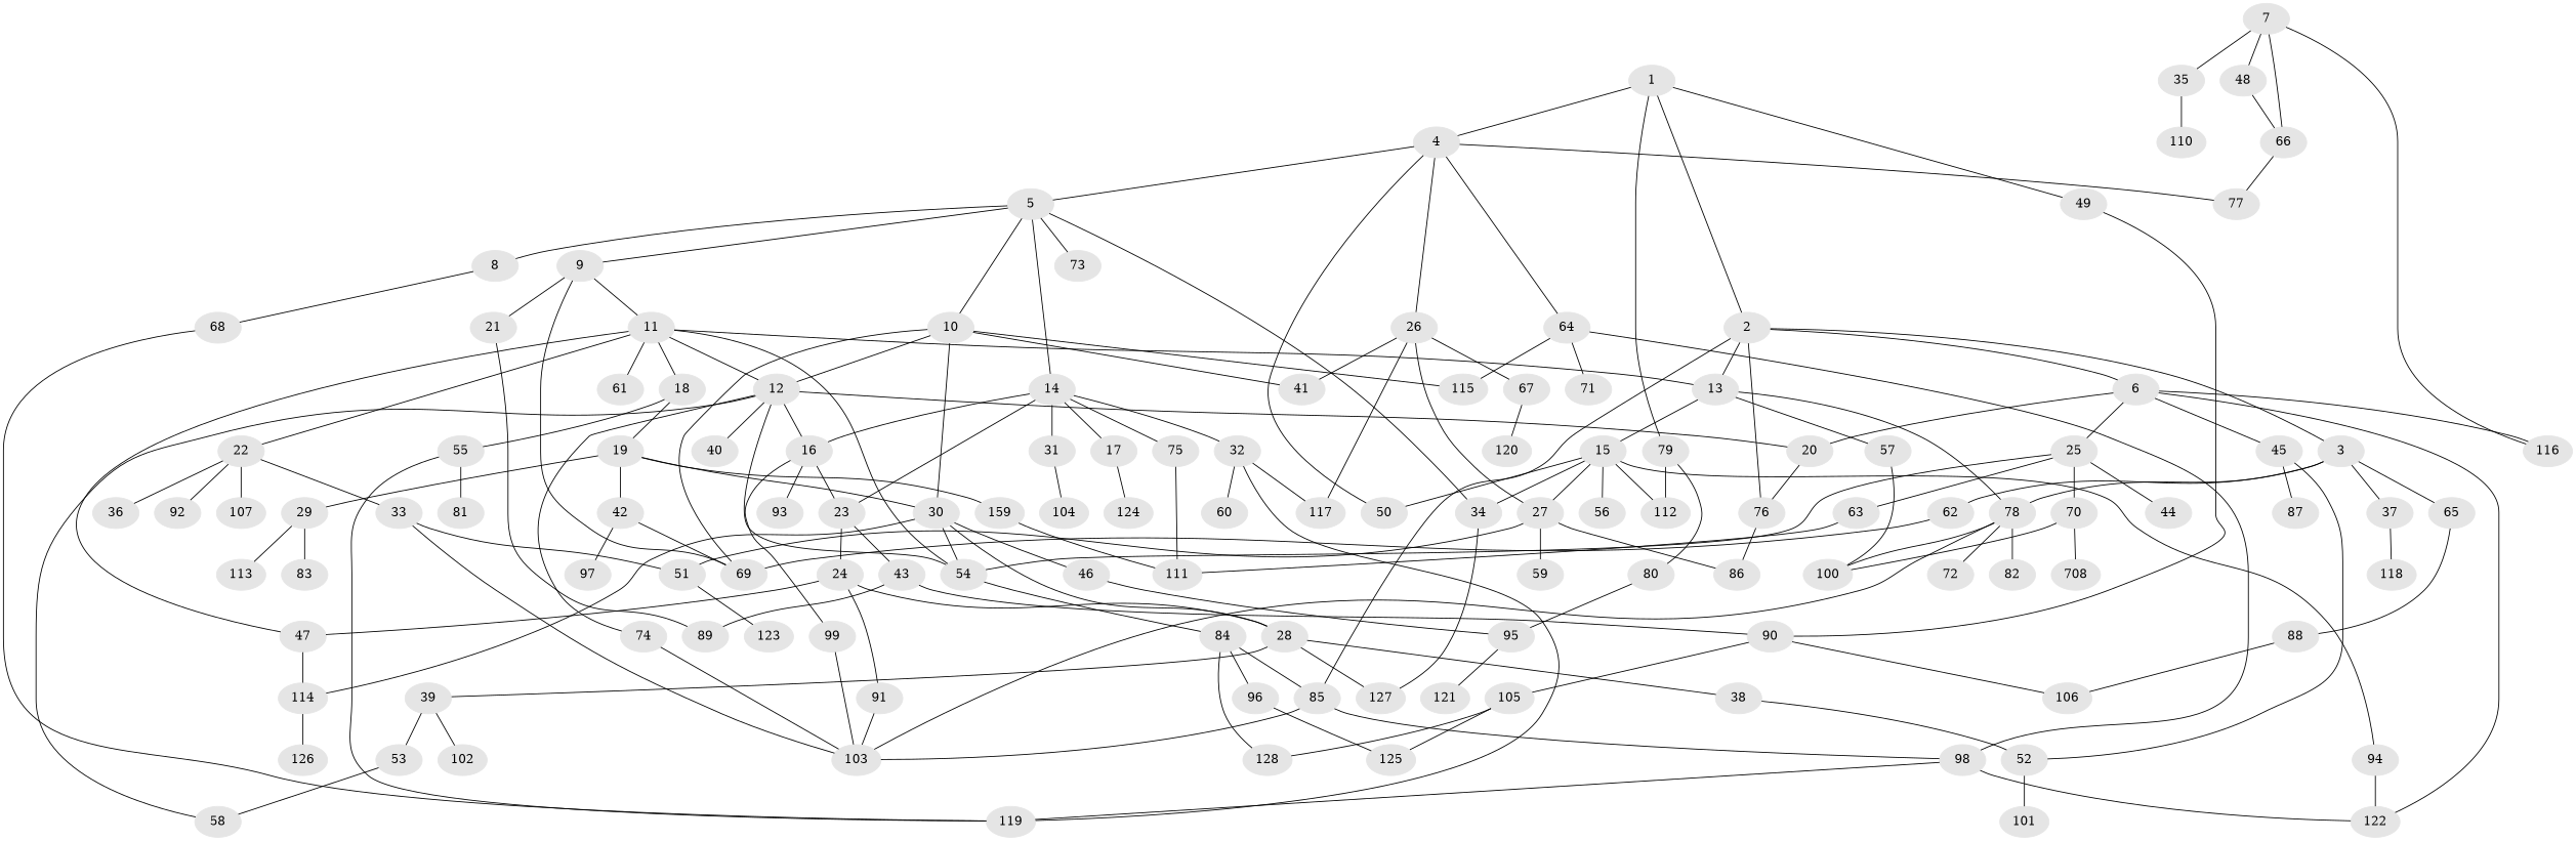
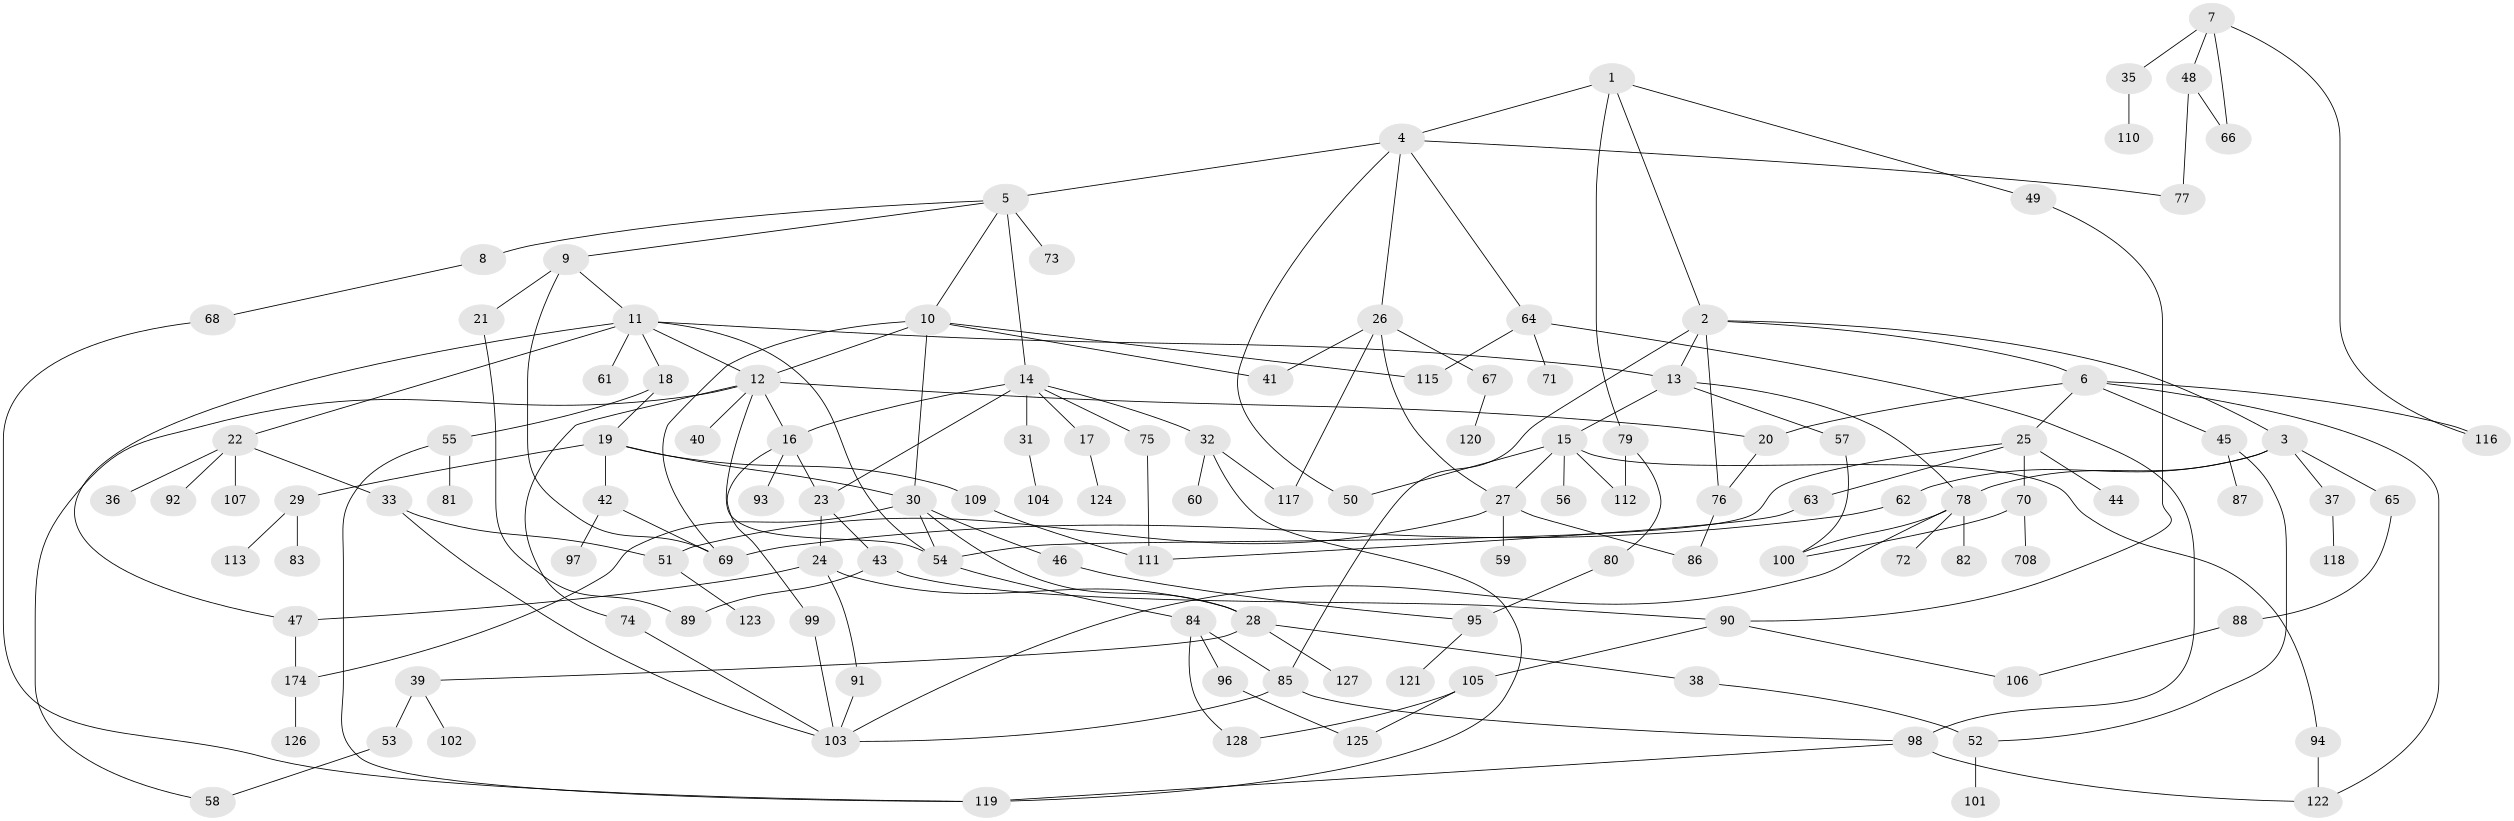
  graph {
    node [color=gray90 style=filled]
    1
    2
    4
    49
    79
    3
    6
    13
    76
    85
    5
    26
    50
    64
    77
    7
    116
    35
    48
    90
    112
    80
    37
    62
    65
    78
    20
    25
    45
    122
    15
    57
    86
    103
    98
    118
    69
    88
    72
    100
    82
    8
    9
    10
    14
-   34
    73
    41
    27
    67
    117
    115
    71
    68
    11
    21
    12
    30
    16
    17
    23
    31
    32
    75
    127
    54
    44
    63
    70
    52
    87
    110
    66
    28
    38
    39
    119
    18
    22
    47
    61
    89
    40
    58
    74
    46
-   114
+   114 [label=174]
    19
    55
    33
    36
    92
    107
    84
    93
    99
    56
    94
    124
    24
    43
    104
    60
    111
    51
    59
    29
    42
-   109 [label=159]
+   109
    81
    83
    113
    97
    91
    n115 [label=708]
    120
    123
    53
    102
    95
    126
    101
    106
    105
    121
    96
    128
    125
    1 -- 2
    1 -- 4
    1 -- 49
    1 -- 79
    2 -- 3
    2 -- 6
    2 -- 13
    2 -- 76
    2 -- 85
    4 -- 5
    4 -- 26
    4 -- 50
    4 -- 64
    4 -- 77
    49 -- 90
    79 -- 112
    79 -- 80
    3 -- 37
    3 -- 62
    3 -- 65
    3 -- 78
    6 -- 116
    6 -- 20
    6 -- 25
    6 -- 45
    6 -- 122
    13 -- 78
    13 -- 15
    13 -- 57
    76 -- 86
    85 -- 103
    85 -- 98
    5 -- 8
    5 -- 9
    5 -- 10
    5 -- 14
-   5 -- 34
    5 -- 73
    26 -- 41
    26 -- 27
    26 -- 67
    26 -- 117
    64 -- 98
    64 -- 115
    64 -- 71
    7 -- 116
    7 -- 35
    7 -- 48
    35 -- 110
    48 -- 66
    90 -- 106
    90 -- 105
    80 -- 95
    37 -- 118
    62 -- 69
    65 -- 88
    78 -- 103
    78 -- 72
    78 -- 100
    78 -- 82
    20 -- 76
    25 -- 54
    25 -- 44
    25 -- 63
    25 -- 70
    45 -- 52
    45 -- 87
    15 -- 50
    15 -- 112
-   15 -- 34
    15 -- 27
    15 -- 56
    15 -- 94
    57 -- 100
    98 -- 122
    98 -- 119
    88 -- 106
    8 -- 68
    9 -- 69
    9 -- 11
    9 -- 21
    10 -- 69
    10 -- 41
    10 -- 115
    10 -- 12
    10 -- 30
    14 -- 16
    14 -- 17
    14 -- 23
    14 -- 31
    14 -- 32
    14 -- 75
-   34 -- 127
    27 -- 86
    27 -- 51
    27 -- 59
    67 -- 120
    68 -- 119
    11 -- 13
    11 -- 12
    11 -- 54
    11 -- 18
    11 -- 22
    11 -- 47
    11 -- 61
    21 -- 89
    12 -- 20
    12 -- 16
    12 -- 54
    12 -- 40
    12 -- 58
    12 -- 74
    30 -- 54
    30 -- 28
    30 -- 46
    30 -- 114
    16 -- 23
    16 -- 93
    16 -- 99
    17 -- 124
    23 -- 24
    23 -- 43
    31 -- 104
    32 -- 117
    32 -- 119
    32 -- 60
    75 -- 111
    54 -- 84
    63 -- 111
    70 -- 100
    70 -- n115
    52 -- 101
-   66 -- 77
+   48 -- 77
    66 -- 7
    28 -- 127
    28 -- 38
    28 -- 39
    38 -- 52
    39 -- 53
    39 -- 102
    18 -- 19
    18 -- 55
    22 -- 33
    22 -- 36
    22 -- 92
    22 -- 107
    47 -- 114
    74 -- 103
    46 -- 95
    114 -- 126
    19 -- 30
    19 -- 29
    19 -- 42
    19 -- 109
    55 -- 119
    55 -- 81
    33 -- 103
    33 -- 51
    84 -- 85
    84 -- 96
    84 -- 128
    99 -- 103
    94 -- 122
    24 -- 28
    24 -- 47
    24 -- 91
    43 -- 90
    43 -- 89
    51 -- 123
    29 -- 83
    29 -- 113
    42 -- 69
    42 -- 97
    109 -- 111
    91 -- 103
    53 -- 58
    95 -- 121
    105 -- 128
    105 -- 125
    96 -- 125
  }
